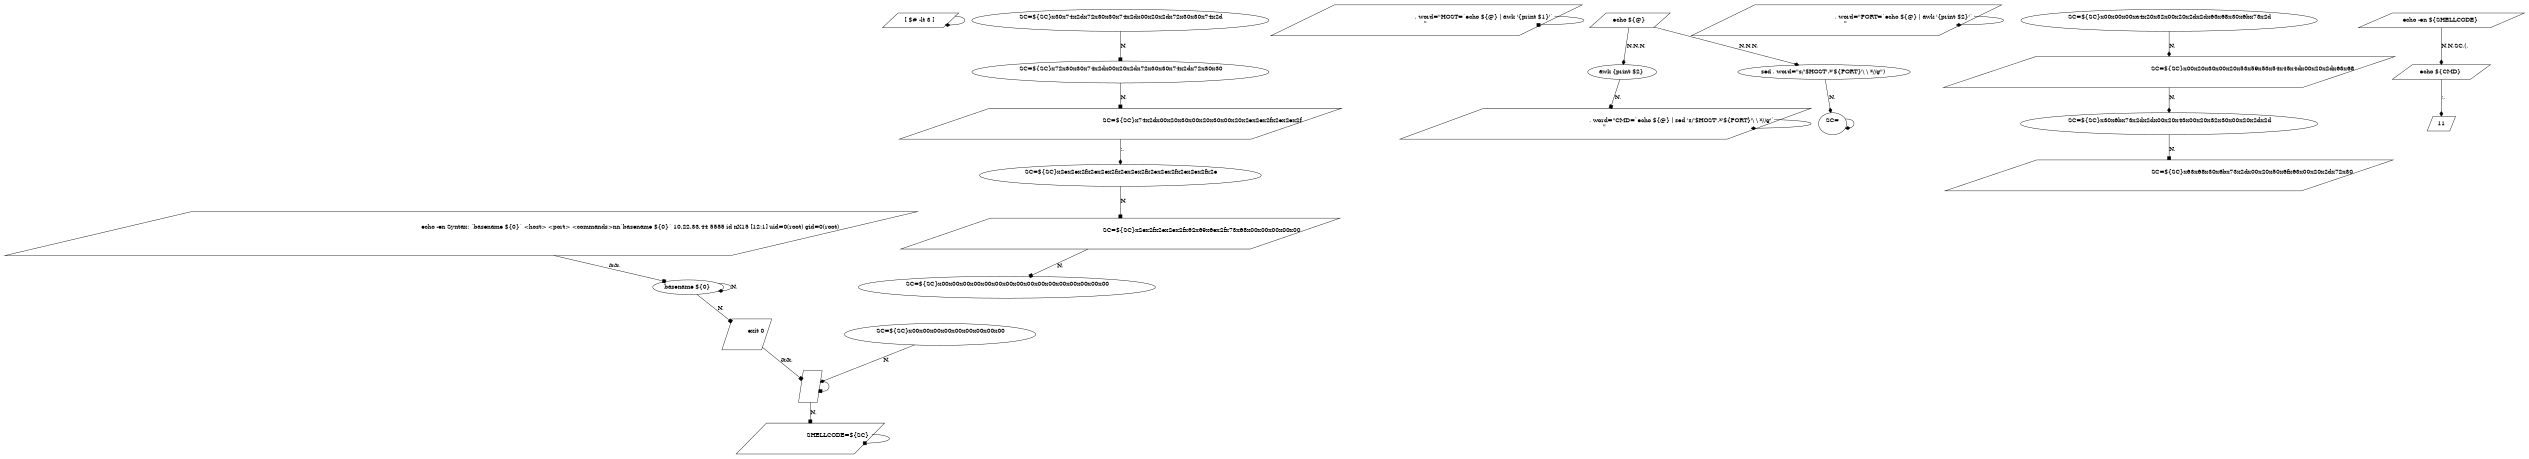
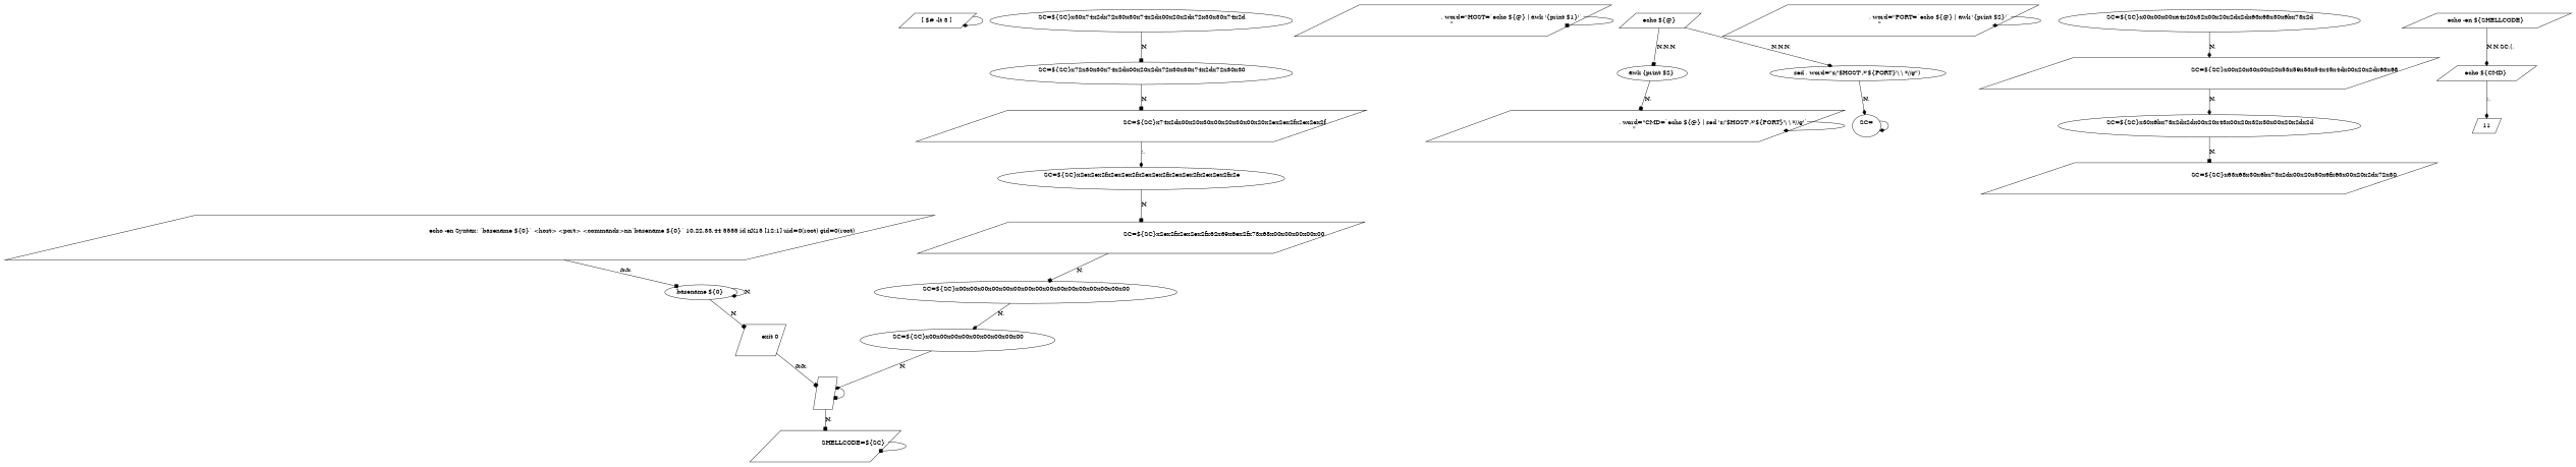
  digraph {
    node [shape=parallelogram]
    edge [arrowhead=diamond]
    n1 [label="[ $# -lt 3 ] "]
    n2 [label="echo -en Syntax: `basename ${0}` <host> <port> <commands>nn`basename ${0}` 10.22.33.44 5555 id nX15 [12:1] uid=0(root) gid=0(root)\r\n "]
    n3 [label="basename ${0} " shape=ellipse]
    n4 [label="exit 0\r "]
    n5 [label="\r "]
    n6 [label="SHELLCODE=${SC}\r "]
    n7 [label=", word=\"HOST=`echo ${@} | awk '{print $1}'`\r\" "]
    n8 [label="echo ${@} "]
    n9 [label="awk {print $2} " shape=ellipse]
    n10 [label="sed , word=\"s/'$HOST'.*'${PORT}'\\ \\ *//g\") " shape=ellipse]
    n11 [label=", word=\"CMD=`echo ${@} | sed 's/'$HOST'.*'${PORT}'\\ \\ *//g'`\r\" "]
    n12 [label="SC=\r " shape=ellipse]
    n13 [label=", word=\"PORT=`echo ${@} | awk '{print $2}'`\r\" "]
    n14 [label="SC=${SC}x00x00x00xa4x20x32x00x20x2dx2dx63x68x30x6bx73x2d\r " shape=ellipse]
    n15 [label="SC=${SC}x00x20x30x00x20x53x59x53x54x45x4dx00x20x2dx63x68\r "]
    n16 [label="SC=${SC}x30x6bx73x2dx2dx00x20x43x00x20x32x30x00x20x2dx2d\r " shape=ellipse]
    n17 [label="SC=${SC}x63x68x30x6bx73x2dx00x20x50x6fx63x00x20x2dx72x30\r "]
    n18 [label="SC=${SC}x30x74x2dx72x30x30x74x2dx00x20x2dx72x30x30x74x2d\r " shape=ellipse]
    n19 [label="SC=${SC}x72x30x30x74x2dx00x20x2dx72x30x30x74x2dx72x30x30\r " shape=ellipse]
    n20 [label="SC=${SC}x74x2dx00x20x30x00x20x30x00x20x2ex2ex2fx2ex2ex2f\r "]
    n21 [label="SC=${SC}x2ex2ex2fx2ex2ex2fx2ex2ex2fx2ex2ex2fx2ex2ex2fx2e\r " shape=ellipse]
    n22 [label="SC=${SC}x2ex2fx2ex2ex2fx62x69x6ex2fx73x68x00x00x00x00x00\r "]
    n23 [label="SC=${SC}x00x00x00x00x00x00x00x00x00x00x00x00x00x00x00x00\r " shape=ellipse]
    n24 [label="SC=${SC}x00x00x00x00x00x00x00x00x00\r " shape=ellipse]
    n25 [label="echo -en ${SHELLCODE} "]
    n26 [label="echo ${CMD} "]
    n27 [label=11]
    n1 -> n1
    n2 -> n3 [arrowhead=box label="&&,"]
    n3 -> n3 [label="N,"]
    n3 -> n4 [arrowhead=box label="N,"]
    n4 -> n5 [arrowhead=box label="&&,"]
    n5 -> n5 [arrowhead=box]
    n5 -> n6 [arrowhead=box label="N,"]
    n6 -> n6 [arrowhead=box]
    n7 -> n7 [arrowhead=box]
-   n8 -> n9 [label="N,N,N,"]
+   n8 -> n9 [arrowhead=box label="N,N,N,"]
    n8 -> n10 [label="N,N,N,"]
    n9 -> n11 [arrowhead=box label="N,"]
    n10 -> n12 [label="N,"]
    n11 -> n11
    n12 -> n12
    n13 -> n13
    n14 -> n15 [label="N,"]
    n15 -> n16 [label="N,"]
    n16 -> n17 [arrowhead=box label="N,"]
    n18 -> n19 [arrowhead=box label="N,"]
    n19 -> n20 [arrowhead=box label="N,"]
    n20 -> n21 [label=";,"]
    n21 -> n22 [arrowhead=box label="N,"]
    n22 -> n23 [arrowhead=box label="N,"]
+   n23 -> n24 [label="N,"]
    n24 -> n5 [label="N,"]
    n25 -> n26 [label="N,N,SC,(,"]
    n26 -> n27 [label=";,"]
  }
